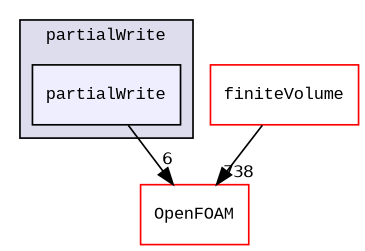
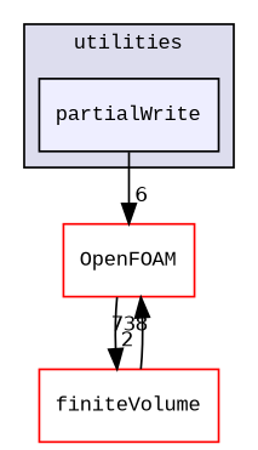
  digraph {
    compound=true
    fontname="Liberation Mono"
    node [fontname="Liberation Mono" fontsize=10 shape=box color=red]
    edge [fontname="Liberation Mono" labeldistance=1.5 labelfontname=Helvetica labelfontsize=10]
    n1 [fillcolor="#eeeeff" label=partialWrite pencolor=black style=filled color=""]
    n2 [label=OpenFOAM]
    n3 [label=finiteVolume]
    subgraph cluster_1 {
      bgcolor="#ddddee"
      fontsize=10
-     label=partialWrite
+     label=utilities
      pencolor=black
      n1
    }
    n1 -> n2 [headlabel=6]
+   n2 -> n3 [headlabel=2]
    n3 -> n2 [headlabel=738]
  }
